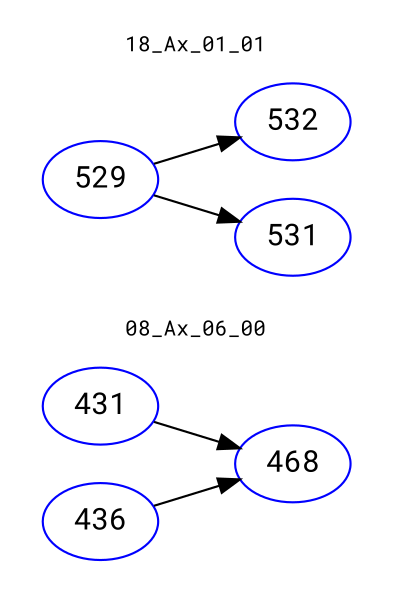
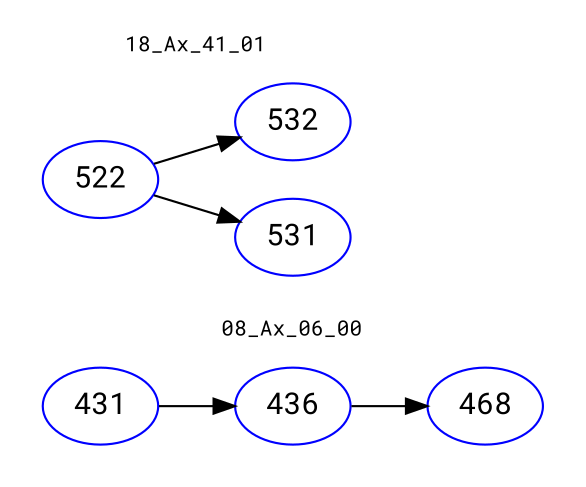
  digraph {
    fontname="Roboto Mono"
    rankdir=LR
    node [color=blue fontname="Roboto Mono"]
    edge [color=black fontname="Roboto Mono"]
    n1 [label=431]
    n2 [label=436]
    n3 [label=468]
    n4 [label=531]
-   n5 [label=529]
+   n5 [label=522]
    n6 [label=532]
    subgraph cluster_1 {
      color=white
      fontsize=10
      label="08_Ax_06_00"
      n1
      n2
      n3
    }
    subgraph cluster_2 {
      color=white
      fontsize=10
-     label="18_Ax_01_01"
+     label="18_Ax_41_01"
      n4
      n5
      n6
    }
-   n1 -> n3
+   n1 -> n2
    n2 -> n3
    n5 -> n4
    n5 -> n6
  }
